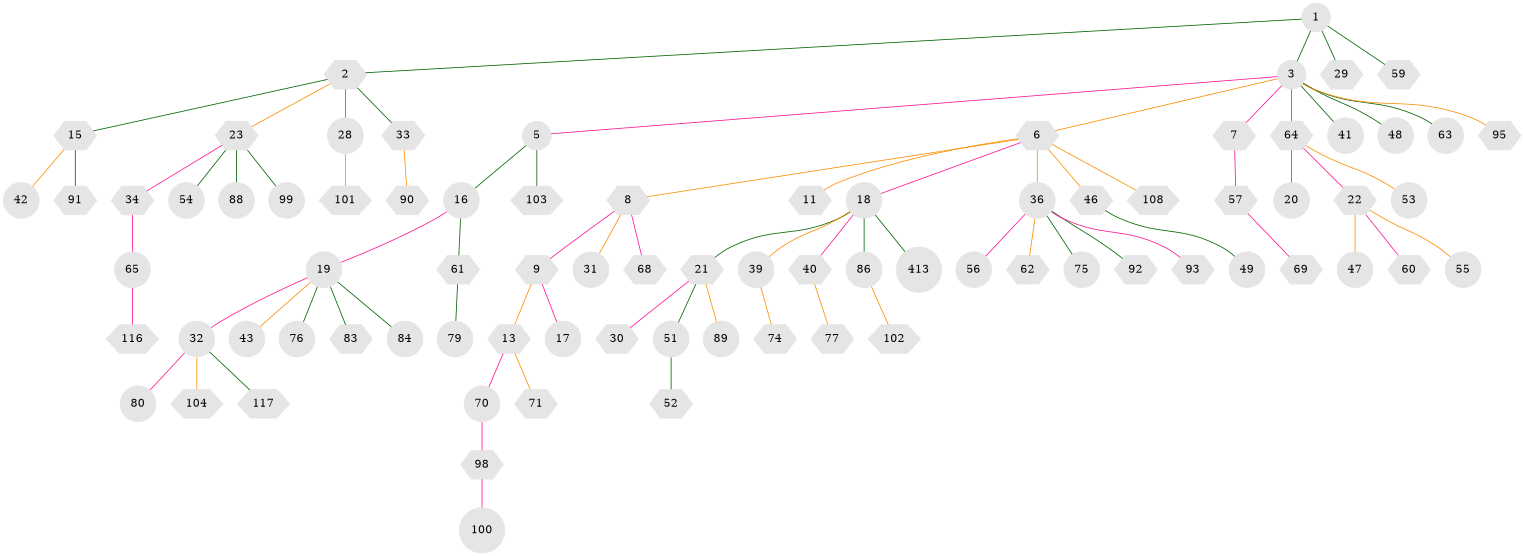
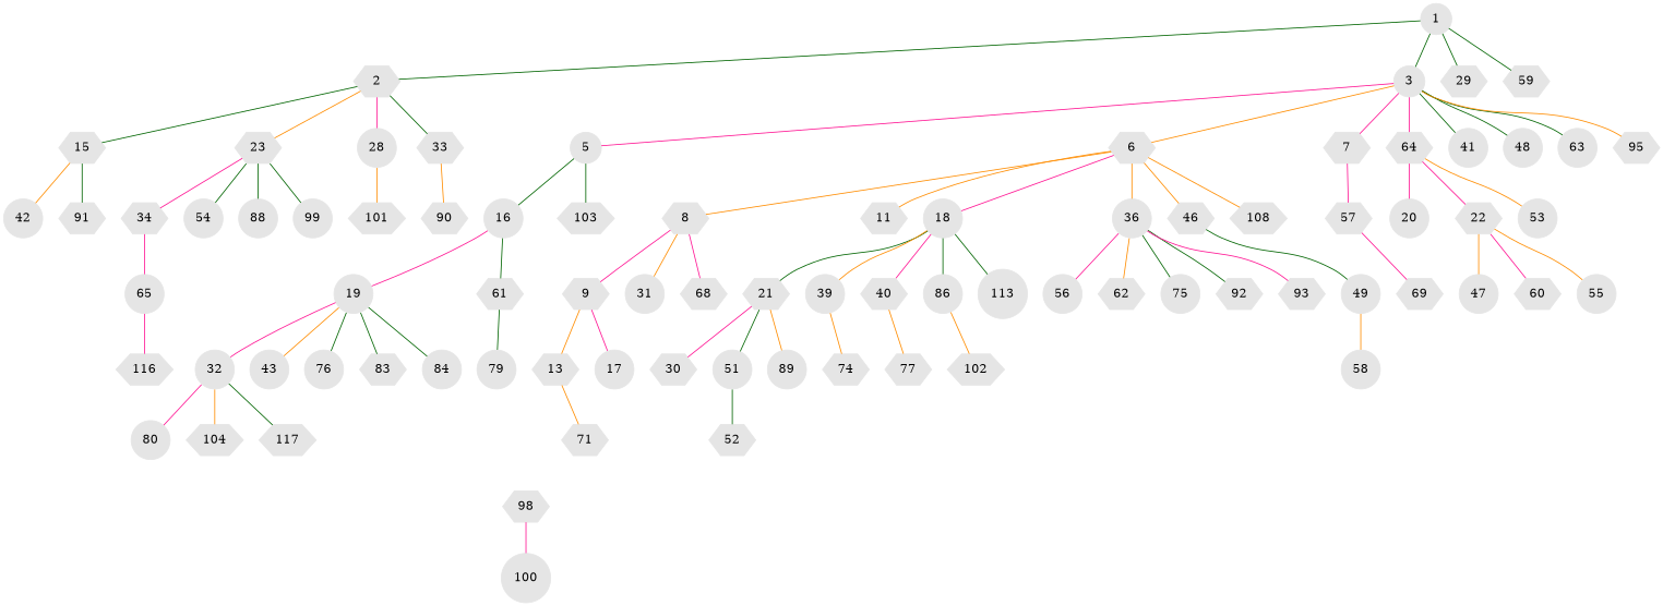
  graph {
    node [color=gray90 shape=hexagon style=filled]
    edge [color=darkgreen]
    1 [shape=circle super="+26"]
    2 [super="+10"]
    3 [shape=circle super="+4"]
    29
    59
    15 [super="+25"]
    23 [super="+94"]
    28 [shape=circle super="+87"]
    33
    5 [shape=circle super="+66"]
    6 [super="+45"]
    7 [super="+110"]
    n13 [label=64 super="+24"]
    41 [shape=circle]
    48 [shape=circle]
    63 [shape=circle super="+85"]
    95
    42 [shape=circle]
    91
    34
    54 [shape=circle super="+111"]
    88 [shape=circle super="+115"]
    99 [shape=circle]
    101 [super="+106"]
    90
    16 [shape=circle]
    103 [super="+109"]
    8
    11 [super="+96"]
    18 [shape=circle super="+35"]
    36 [shape=circle super="+38"]
    46 [super="+114"]
    108
    57
    20 [shape=circle]
    22 [super="+37"]
    53 [shape=circle]
    19 [shape=circle super="+27"]
    61
    9 [super="+12"]
    31 [shape=circle]
    68 [super="+105"]
    21 [super="+67"]
    39 [shape=circle]
    40 [super="+72"]
    86 [shape=circle]
-   113 [shape=circle label=413]
+   113 [shape=circle]
    56 [shape=circle]
    62
    75 [shape=circle super="+81"]
    92
    93
    49 [shape=circle super="+107"]
    69
    13 [super="+44"]
    17 [shape=circle]
-   70 [shape=circle super="+112"]
    71
    98
    47 [shape=circle super="+50"]
    60
    55 [shape=circle]
    32 [shape=circle super="+73"]
    43 [shape=circle]
    76 [shape=circle]
    83
    84 [shape=circle super="+97"]
    79 [shape=circle super="+118"]
    30
    51 [shape=circle super="+64"]
    89 [shape=circle]
    74
    77
    102
    80 [shape=circle]
    104
    117
    52 [super="+78"]
    65 [shape=circle]
    116
+   58 [shape=circle super="+82"]
    100 [shape=circle]
    1 -- 2
    1 -- 3
    1 -- 29
    1 -- 59
    2 -- 15
    2 -- 23 [color=darkorange]
    2 -- 28 [color=deeppink]
    2 -- 33
    3 -- 5 [color=deeppink]
    3 -- 6 [color=darkorange]
    3 -- 7 [color=deeppink]
    3 -- n13 [color=deeppink]
    3 -- 41
    3 -- 48
    3 -- 63
    3 -- 95 [color=darkorange]
    15 -- 42 [color=darkorange]
    15 -- 91
    23 -- 34 [color=deeppink]
    23 -- 54
    23 -- 88
    23 -- 99
    28 -- 101 [color=darkorange]
    33 -- 90 [color=darkorange]
    5 -- 16
    5 -- 103
    6 -- 8 [color=darkorange]
    6 -- 11 [color=darkorange]
    6 -- 18 [color=deeppink]
    6 -- 36 [color=darkorange]
    6 -- 46 [color=darkorange]
    6 -- 108 [color=darkorange]
    7 -- 57 [color=deeppink]
    n13 -- 20 [color=deeppink]
    n13 -- 22 [color=deeppink]
    n13 -- 53 [color=darkorange]
    34 -- 65 [color=deeppink]
    16 -- 19 [color=deeppink]
    16 -- 61
    8 -- 9 [color=deeppink]
    8 -- 31 [color=darkorange]
    8 -- 68 [color=deeppink]
    18 -- 21
    18 -- 39 [color=darkorange]
    18 -- 40 [color=deeppink]
    18 -- 86
    18 -- 113
    36 -- 56 [color=deeppink]
    36 -- 62 [color=darkorange]
    36 -- 75
    36 -- 92
    36 -- 93 [color=deeppink]
    46 -- 49
    57 -- 69 [color=deeppink]
    22 -- 47 [color=darkorange]
    22 -- 60 [color=deeppink]
    22 -- 55 [color=darkorange]
    19 -- 32 [color=deeppink]
    19 -- 43 [color=darkorange]
    19 -- 76
    19 -- 83
    19 -- 84
    61 -- 79
    9 -- 13 [color=darkorange]
    9 -- 17 [color=deeppink]
    21 -- 30 [color=deeppink]
    21 -- 51
    21 -- 89 [color=darkorange]
    39 -- 74 [color=darkorange]
    40 -- 77 [color=darkorange]
    86 -- 102 [color=darkorange]
-   13 -- 70 [color=deeppink]
+   49 -- 58 [color=darkorange]
    13 -- 71 [color=darkorange]
-   70 -- 98 [color=deeppink]
    98 -- 100 [color=deeppink]
    32 -- 80 [color=deeppink]
    32 -- 104 [color=darkorange]
    32 -- 117
    51 -- 52
    65 -- 116 [color=deeppink]
  }
